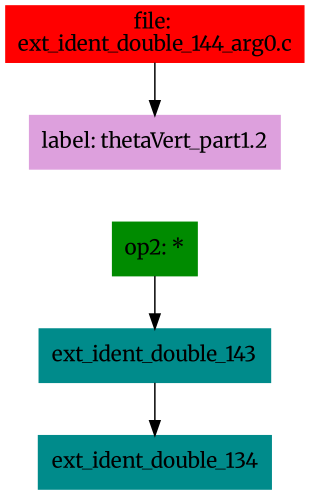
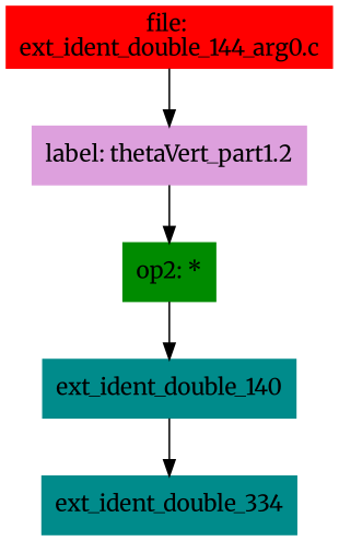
  digraph {
    fontname=Merriweather
    node [color=cyan4 fontname=Merriweather shape=box style=filled]
    edge [fontname=Merriweather]
    n1 [color=red label="file: \next_ident_double_144_arg0.c"]
    n2 [color=plum label="label: thetaVert_part1.2"]
    n3 [color=green4 label="op2: *"]
-   n4 [label=ext_ident_double_143]
-   n5 [label=ext_ident_double_134]
+   n4 [label=ext_ident_double_140]
+   n5 [label=ext_ident_double_334]
    n1 -> n2
+   n2 -> n3
    n3 -> n4
    n4 -> n5
  }
